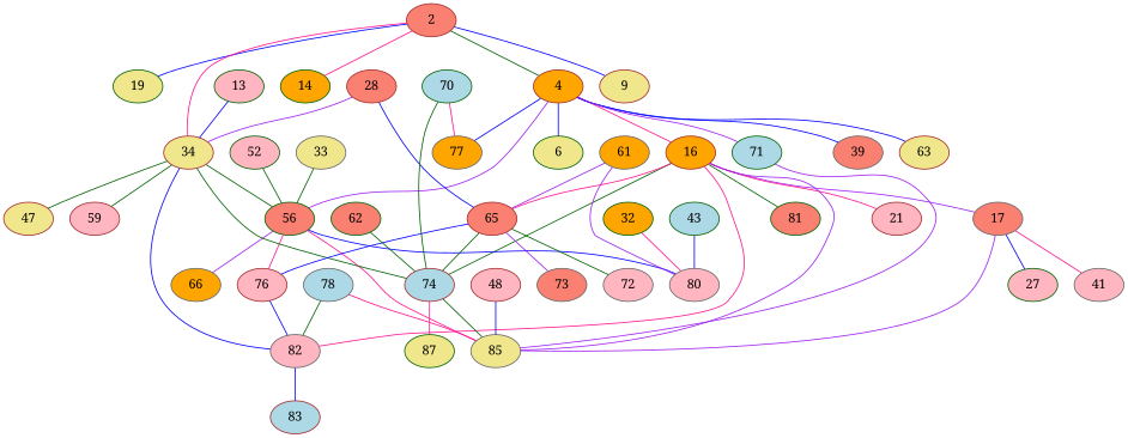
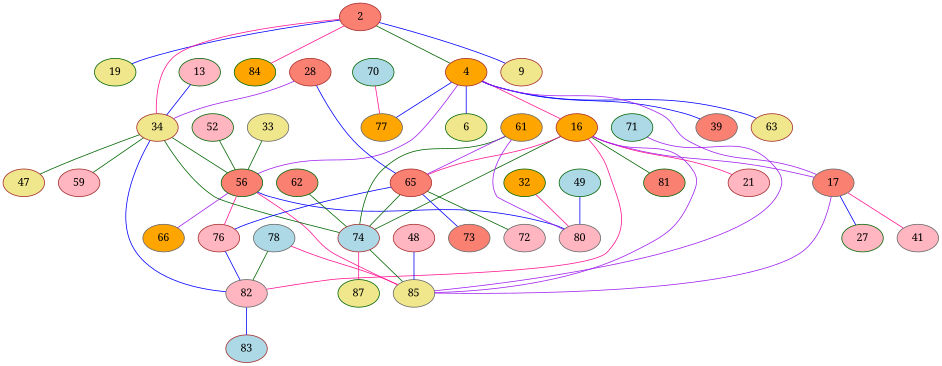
  graph {
    fontname="Noto Serif"
    node [color=brown fillcolor=lightpink fontname="Noto Serif" style=filled]
    edge [color=blue fontname="Noto Serif"]
    4 [fillcolor=orange super="+1"]
    6 [color=darkgreen fillcolor=khaki]
    16 [fillcolor=orange super="+12"]
    39 [color=gray40 fillcolor=salmon]
    56 [color=darkgreen fillcolor=salmon super="+23+20+7"]
    63 [fillcolor=khaki]
    71 [color=darkgreen fillcolor=lightblue]
    77 [color=gray40 fillcolor=orange]
    2 [fillcolor=salmon]
    9 [fillcolor=khaki]
    19 [color=darkgreen fillcolor=khaki]
    34 [fillcolor=khaki super="+8+5+29"]
-   84 [color=darkgreen fillcolor=orange label=14]
+   84 [color=darkgreen fillcolor=orange]
    74 [fillcolor=lightblue super="+37+69"]
    82 [color=gray40 super="+51+46+79"]
    47 [fillcolor=khaki]
    59
    17 [color=gray40 fillcolor=salmon]
    21
    65 [fillcolor=salmon super="+14"]
    81 [color=darkgreen fillcolor=salmon]
    85 [color=gray40 fillcolor=khaki super="+58+75"]
    80 [color=gray40 super="+26"]
    66 [color=gray40 fillcolor=orange]
    76 [super="+57"]
    13 [color=darkgreen]
    27 [color=darkgreen]
    41 [color=gray40]
    72 [color=gray40]
    73 [color=gray40 fillcolor=salmon super="+25"]
    87 [color=darkgreen fillcolor=khaki]
    83 [fillcolor=lightblue]
    28 [fillcolor=salmon super="+24"]
    32 [color=darkgreen fillcolor=orange]
    33 [color=gray40 fillcolor=khaki]
-   43 [color=darkgreen fillcolor=lightblue]
+   43 [color=darkgreen fillcolor=lightblue label=49]
    48
    52 [color=darkgreen]
    61 [color=gray40 fillcolor=orange super="+22"]
    62 [color=darkgreen fillcolor=salmon]
    70 [color=darkgreen fillcolor=lightblue]
    78 [color=gray40 fillcolor=lightblue super="+68+64"]
    4 -- 6
    4 -- 16 [color=deeppink]
    4 -- 39
    4 -- 56 [color=purple]
    4 -- 63
-   4 -- 71 [color=purple]
+   4 -- 17 [color=purple]
    4 -- 77
    16 -- 74 [color=darkgreen]
    16 -- 82 [color=deeppink]
    16 -- 17 [color=purple]
    16 -- 21 [color=deeppink]
    16 -- 65 [color=deeppink weight=2]
    16 -- 81 [color=darkgreen]
    16 -- 85 [color=purple]
    56 -- 85 [color=deeppink weight=2]
    56 -- 80 [weight=2]
    56 -- 66 [color=purple]
    56 -- 76 [color=deeppink]
    71 -- 85 [color=purple]
    2 -- 4 [color=darkgreen weight=2]
    2 -- 9
    2 -- 19
    2 -- 34 [color=deeppink]
    2 -- 84 [color=deeppink]
    34 -- 56 [color=darkgreen weight=2]
    34 -- 74 [color=darkgreen weight=3]
    34 -- 82 [weight=2]
    34 -- 47 [color=darkgreen]
    34 -- 59 [color=darkgreen]
    74 -- 85 [color=darkgreen]
    74 -- 87 [color=deeppink]
    82 -- 83
    17 -- 85 [color=purple weight=2]
    17 -- 27
    17 -- 41 [color=deeppink]
    65 -- 74 [color=darkgreen]
    65 -- 76
    65 -- 72 [color=darkgreen]
-   65 -- 73 [color=purple]
+   65 -- 73
    76 -- 82
    13 -- 34
    28 -- 34 [color=purple]
    28 -- 65
    32 -- 80 [color=deeppink]
    33 -- 56 [color=darkgreen]
    43 -- 80
    48 -- 85
    52 -- 56 [color=darkgreen]
    61 -- 65 [color=purple]
    61 -- 80 [color=purple]
    62 -- 74 [color=darkgreen]
    70 -- 77 [color=deeppink]
-   70 -- 74 [color=darkgreen]
+   61 -- 74 [color=darkgreen]
    78 -- 82 [color=darkgreen weight=2]
    78 -- 85 [color=deeppink]
  }
